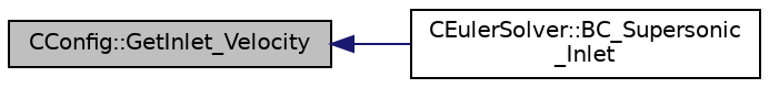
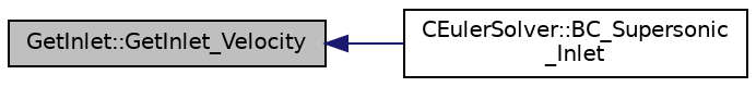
  digraph {
    rankdir=LR
    node [color=black fontname=Helvetica fontsize=10 shape=record style=filled]
-   n1 [fillcolor=grey75 fontcolor=black height=0.2 label="CConfig::GetInlet_Velocity" width=0.4]
+   n1 [fillcolor=grey75 fontcolor=black height=0.2 label="GetInlet::GetInlet_Velocity" width=0.4]
    n2 [fillcolor=white height=0.2 label="CEulerSolver::BC_Supersonic\l_Inlet" width=0.4]
    n1 -> n2 [color=midnightblue dir=back fontname=Helvetica fontsize=10 labelfontname=Helvetica labelfontsize=10 style=solid]
  }
